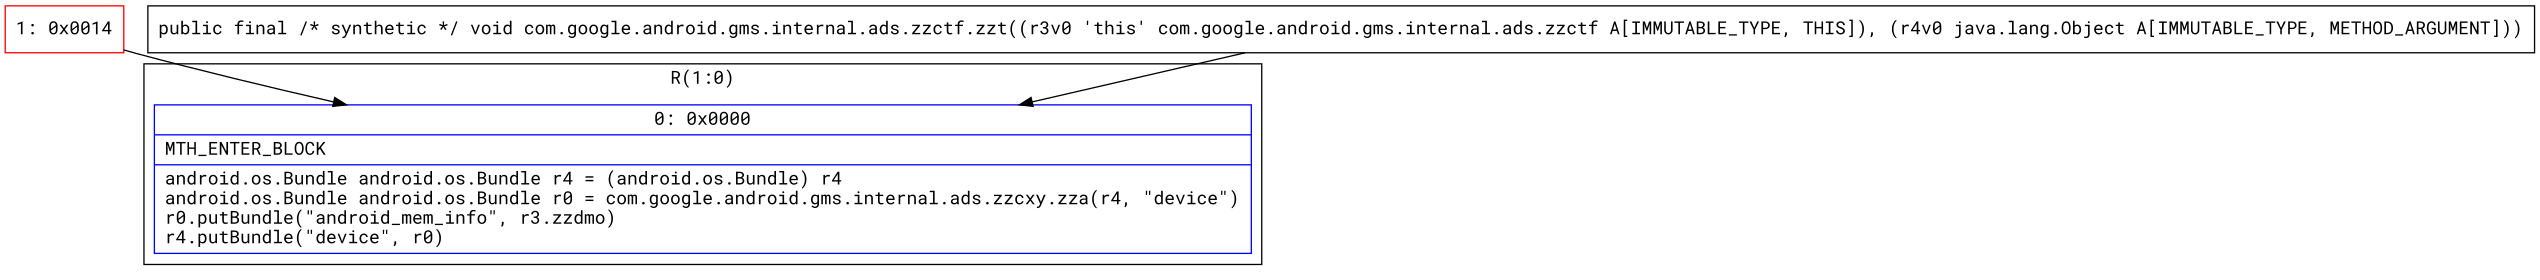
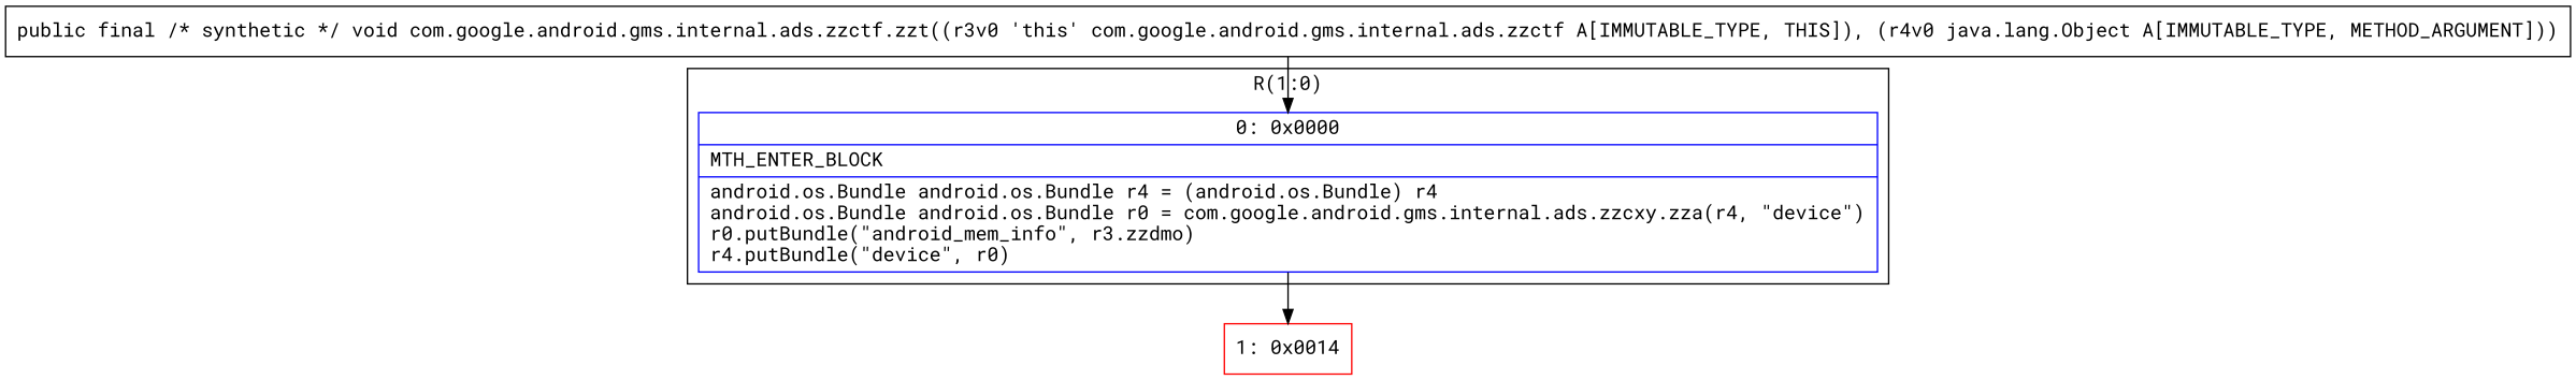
  digraph {
    fontname="Roboto Mono"
    node [shape=record fontname="Roboto Mono"]
    edge [fontname="Roboto Mono"]
    n1 [color=blue label="{0\:\ 0x0000|MTH_ENTER_BLOCK\l|android.os.Bundle android.os.Bundle r4 = (android.os.Bundle) r4\landroid.os.Bundle android.os.Bundle r0 = com.google.android.gms.internal.ads.zzcxy.zza(r4, \"device\")\lr0.putBundle(\"android_mem_info\", r3.zzdmo)\lr4.putBundle(\"device\", r0)\l}"]
    n2 [color=red label="{1\:\ 0x0014}"]
    n3 [label="{public final \/* synthetic *\/ void com.google.android.gms.internal.ads.zzctf.zzt((r3v0 'this' com.google.android.gms.internal.ads.zzctf A[IMMUTABLE_TYPE, THIS]), (r4v0 java.lang.Object A[IMMUTABLE_TYPE, METHOD_ARGUMENT])) }"]
    subgraph cluster_1 {
      label="R(1:0)"
      n1
    }
-   n2 -> n1
+   n1 -> n2
    n3 -> n1
  }
